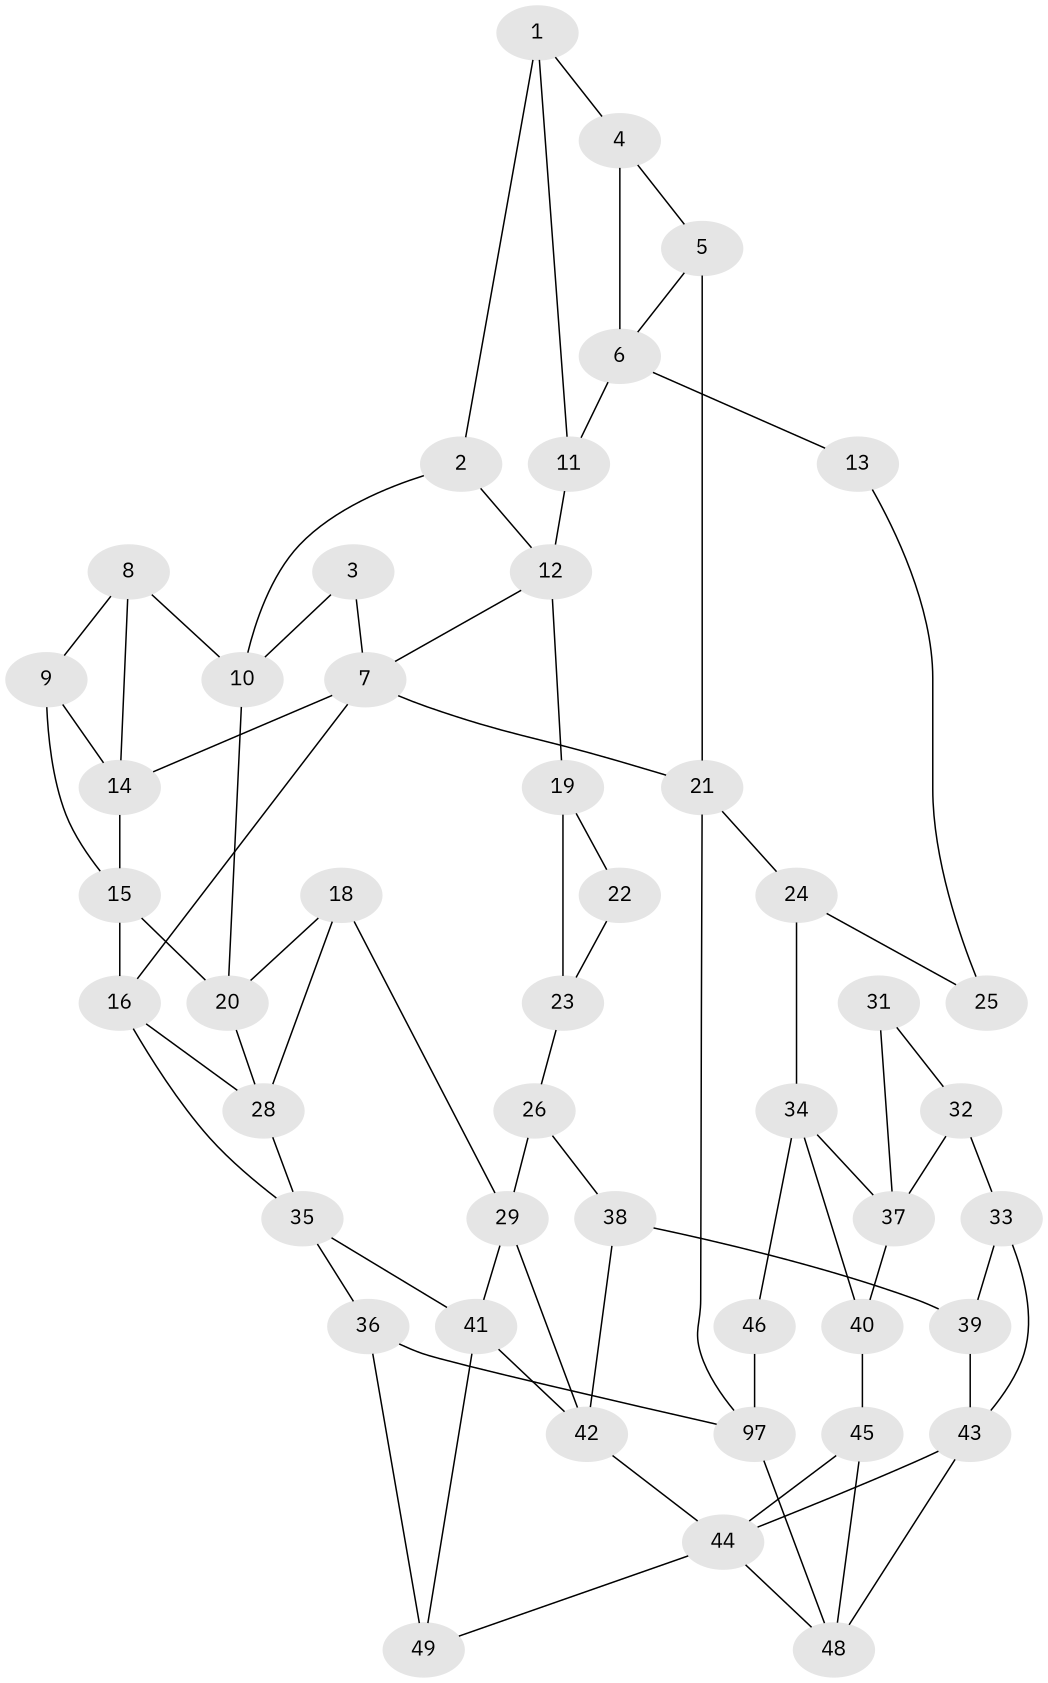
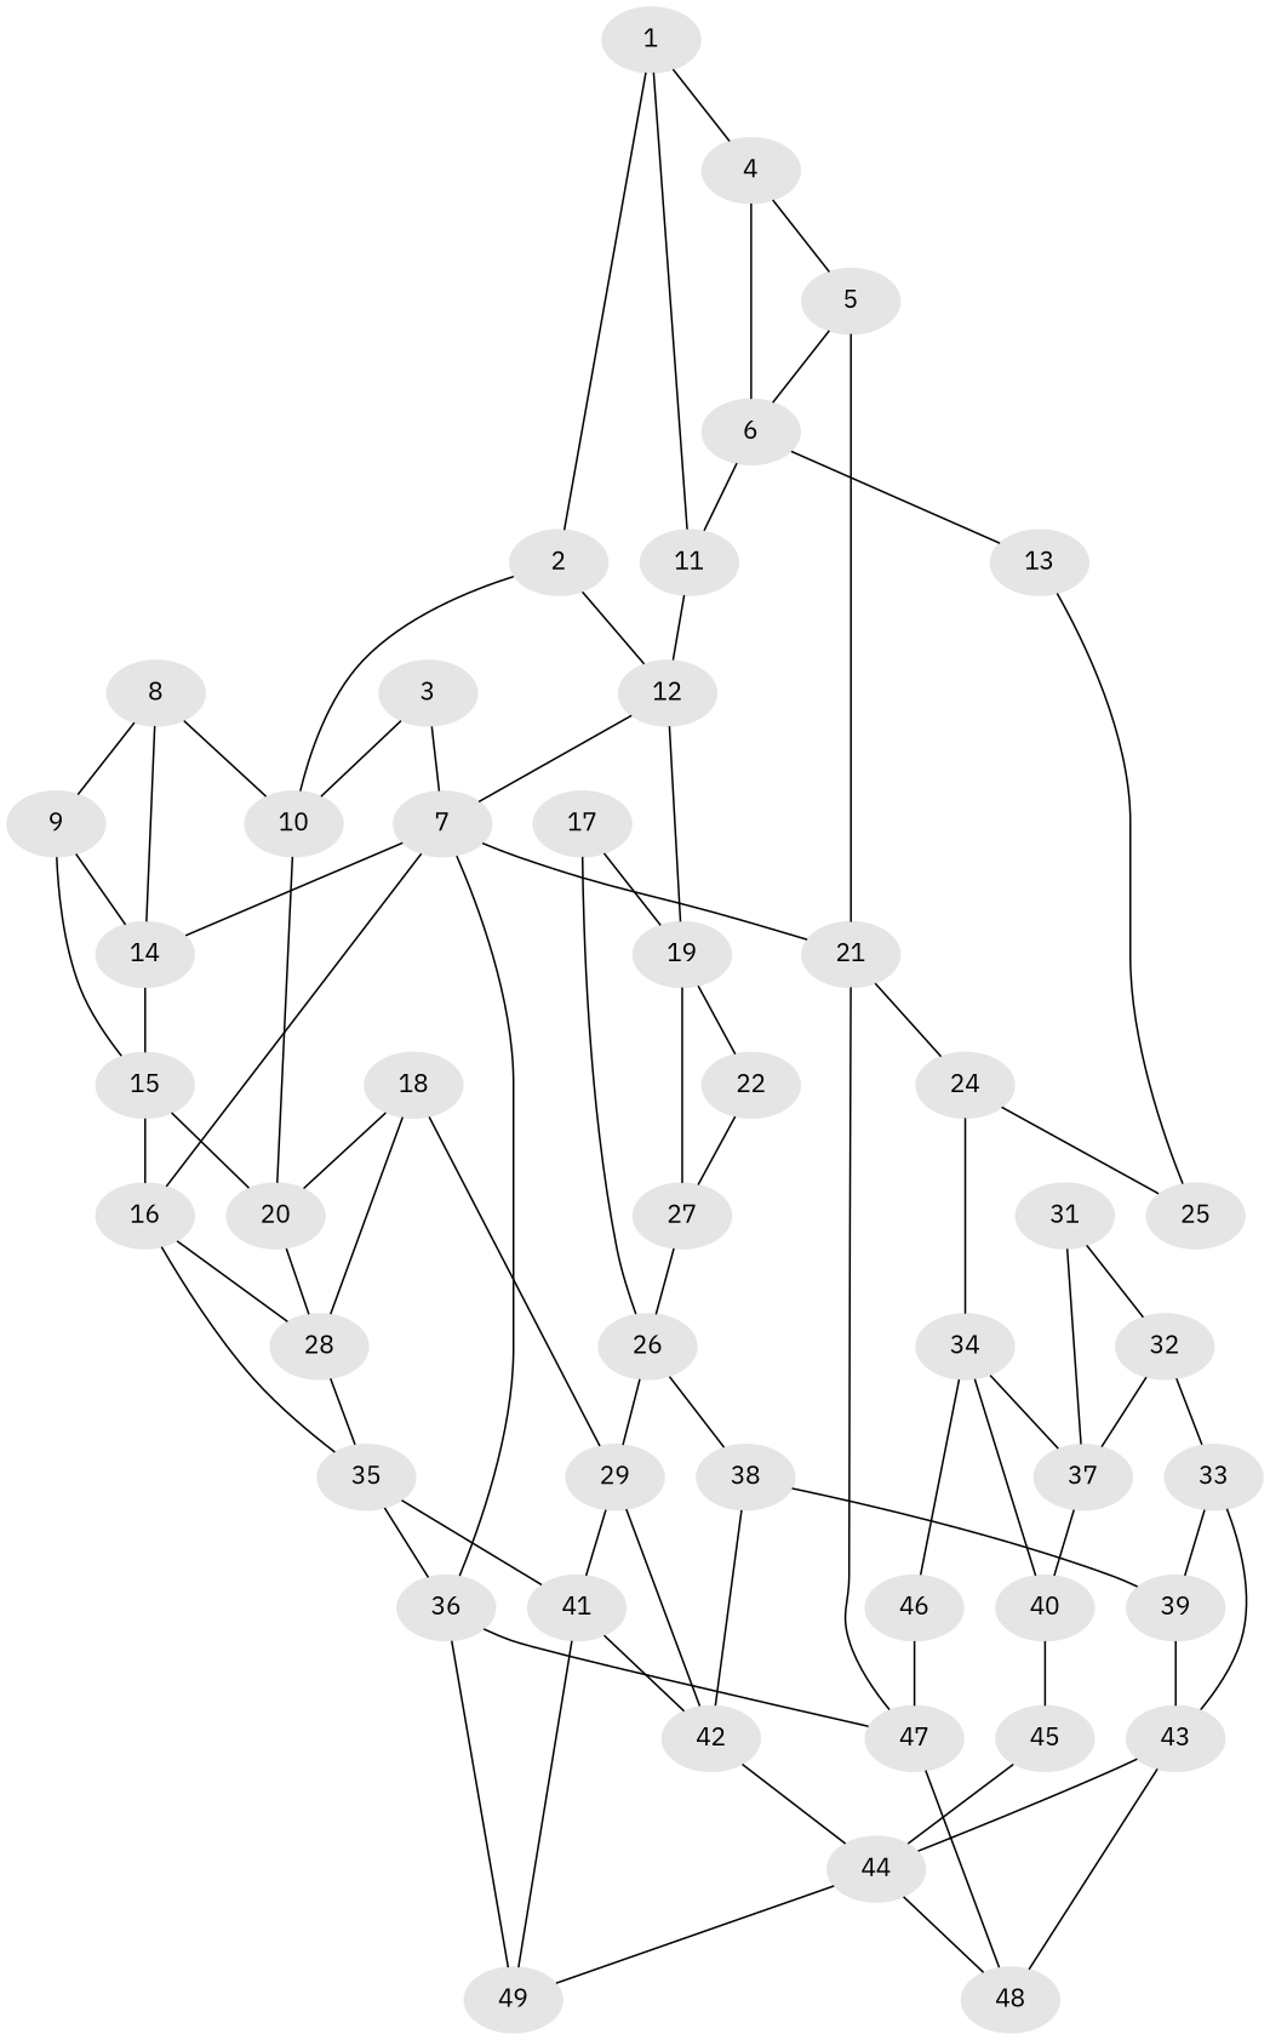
  graph {
    fontname="IBM Plex Sans"
    node [color=gray90 fontname="IBM Plex Sans" style=filled]
    edge [fontname="IBM Plex Sans" weight=1.0]
    1
    2
    4
    11
    10
    12
    5
    6
    20
    7
    19
    3
    21
    14
    16
    36
    8
    9
    13
    24
-   47 [label=97]
+   47
    25
    15
    28
    35
    49
+   17
    26
    22
-   23
+   23 [label=27]
    41
    29
    38
    18
    42
    34
    48
    37
    40
    46
    39
    32
    33
    44
    31
    43
    45
    1 -- 2
    1 -- 4
    1 -- 11
    2 -- 10
    2 -- 12
    4 -- 5
    4 -- 6
    11 -- 12
    10 -- 20
    12 -- 7
    12 -- 19
    5 -- 6
    5 -- 21 [weight=2.0]
    6 -- 11
    6 -- 13
    20 -- 28
    7 -- 21
    7 -- 14
    7 -- 16
+   7 -- 36
    19 -- 22
    19 -- 23
    3 -- 10
    3 -- 7
    21 -- 24
    21 -- 47
    14 -- 15
    16 -- 28
    16 -- 35
    36 -- 47
    36 -- 49 [weight=2.0]
    8 -- 10
    8 -- 14
    8 -- 9
    9 -- 14
    9 -- 15
    13 -- 25
    24 -- 25
    24 -- 34
    47 -- 48
    15 -- 20
    15 -- 16
    28 -- 35
    35 -- 36
    35 -- 41
+   17 -- 19
+   17 -- 26
    26 -- 29
    26 -- 38
    22 -- 23
    23 -- 26
    41 -- 49
    41 -- 42
    29 -- 41
    29 -- 42
    38 -- 42
    38 -- 39 [weight=2.0]
    18 -- 20
    18 -- 28
    18 -- 29
    42 -- 44
    34 -- 37
    34 -- 40
    34 -- 46
    37 -- 40
    40 -- 45 [weight=2.0]
    46 -- 47 [weight=2.0]
    39 -- 43
    32 -- 37
    32 -- 33
    33 -- 39
    33 -- 43
    44 -- 49
    44 -- 48
    31 -- 37
    31 -- 32
    43 -- 48
    43 -- 44
-   45 -- 48
    45 -- 44
  }
